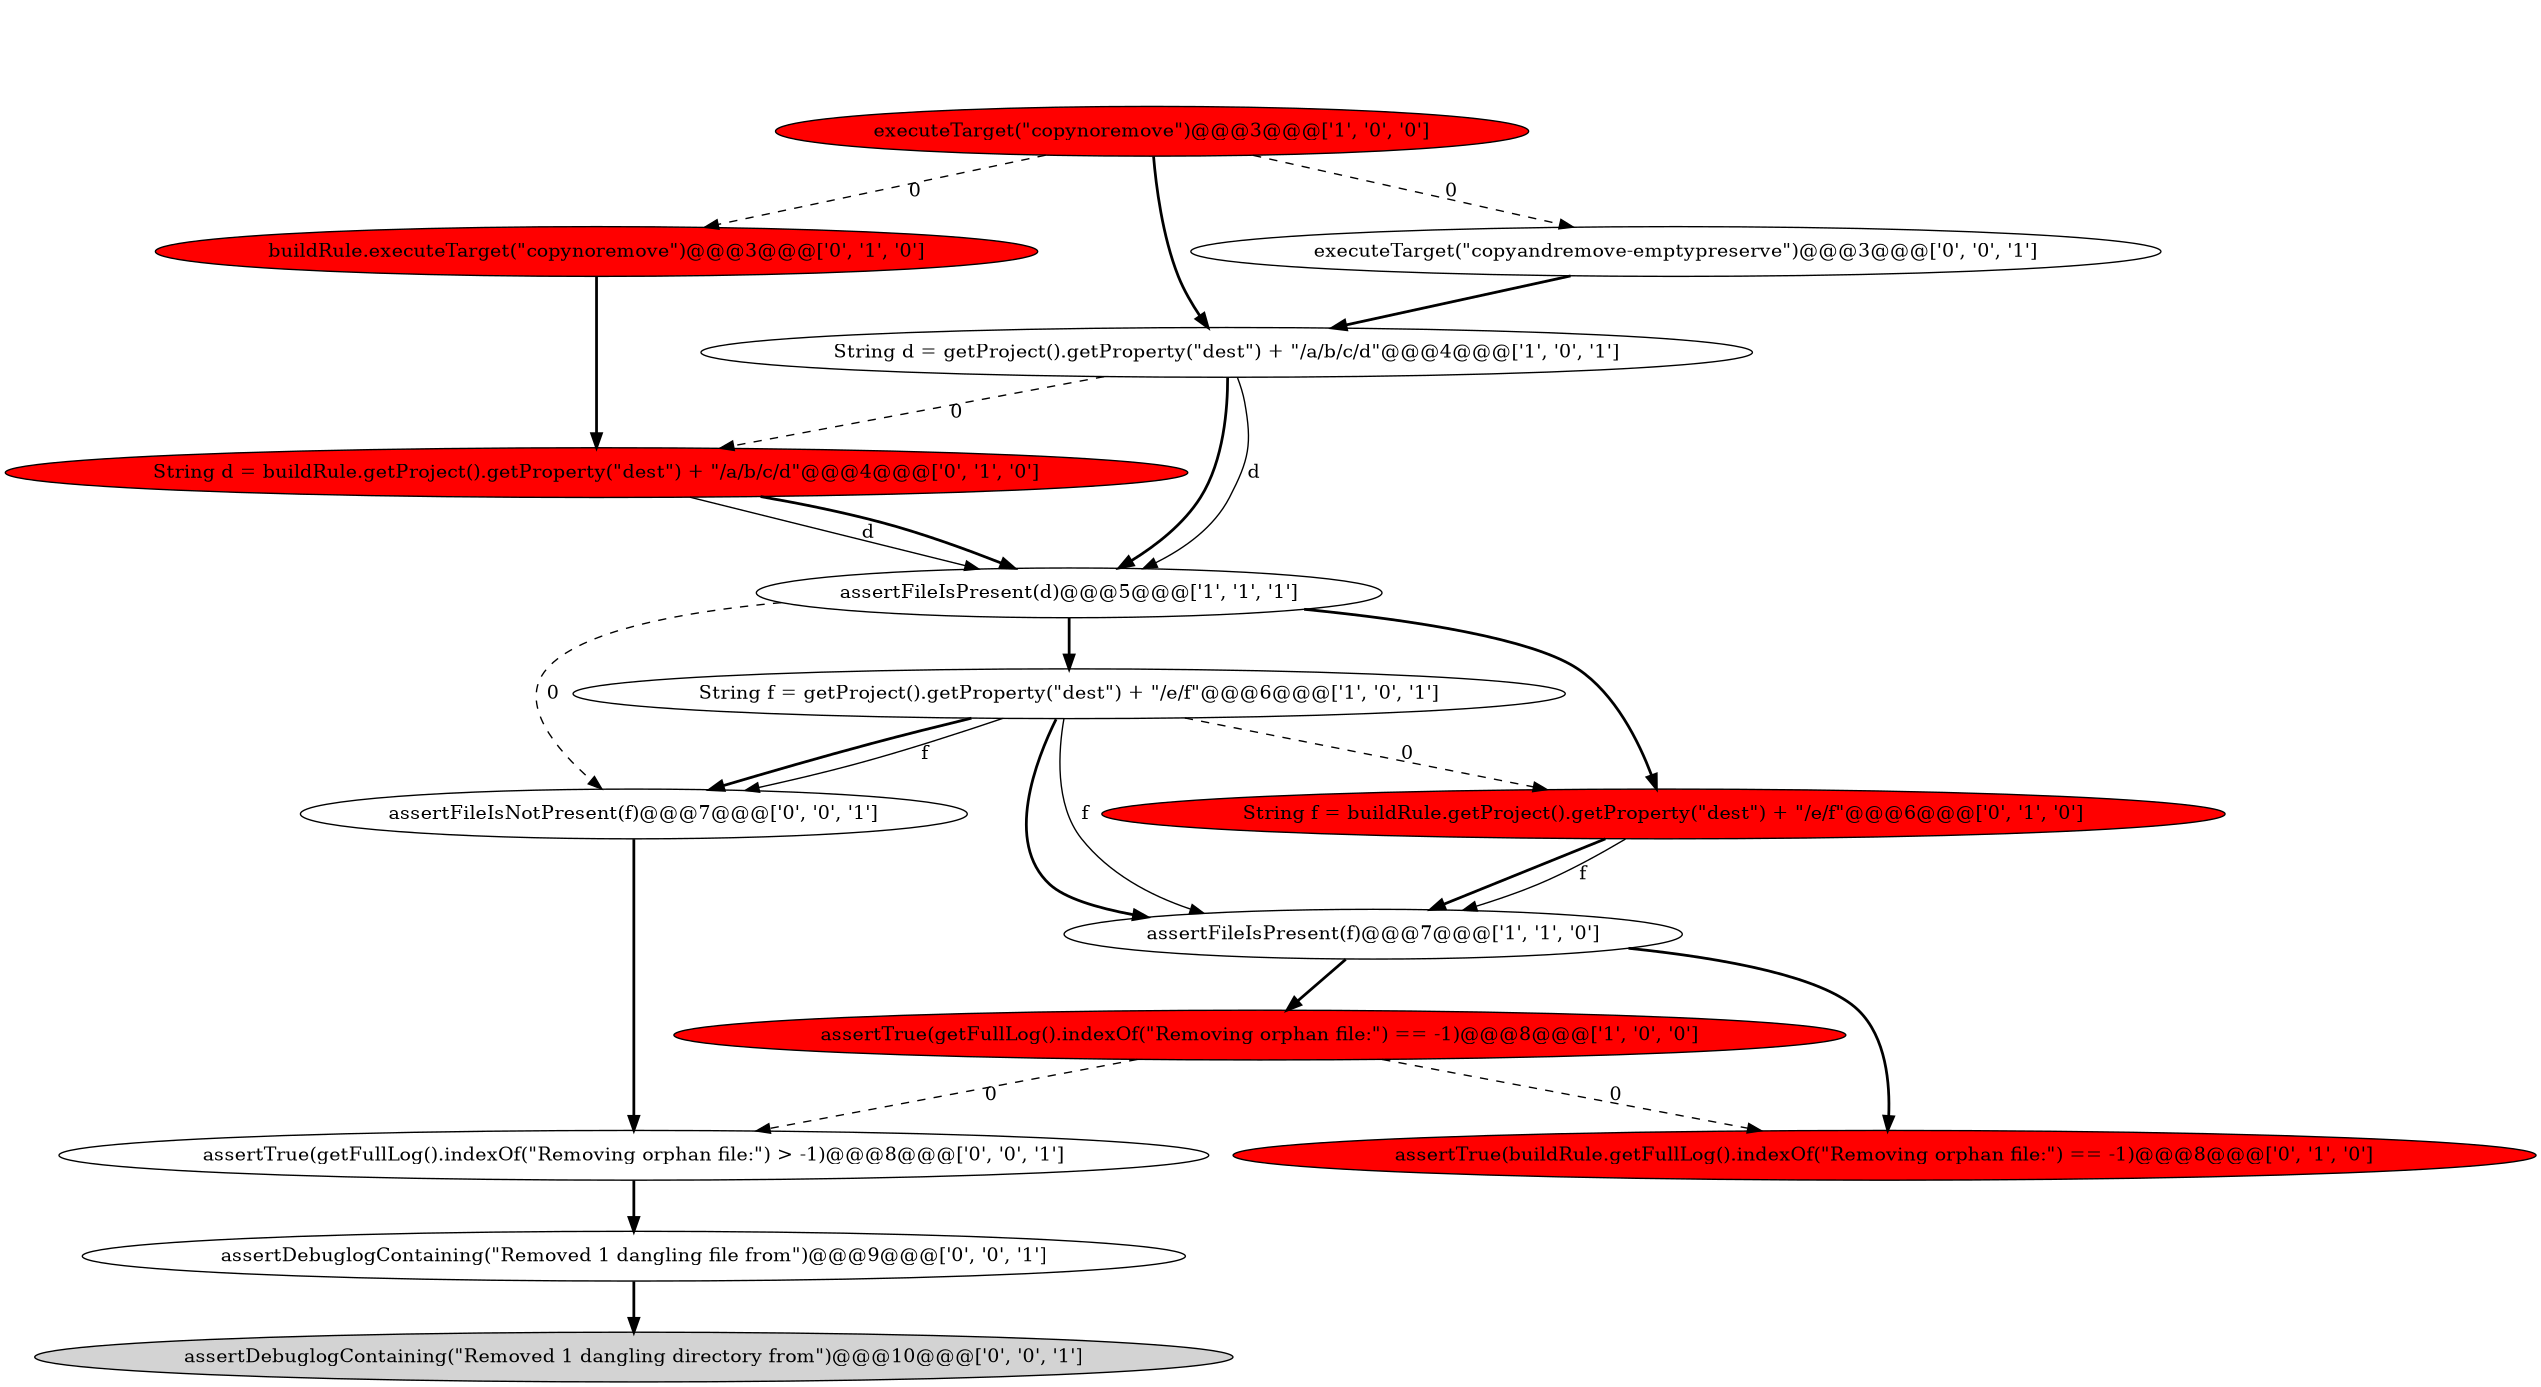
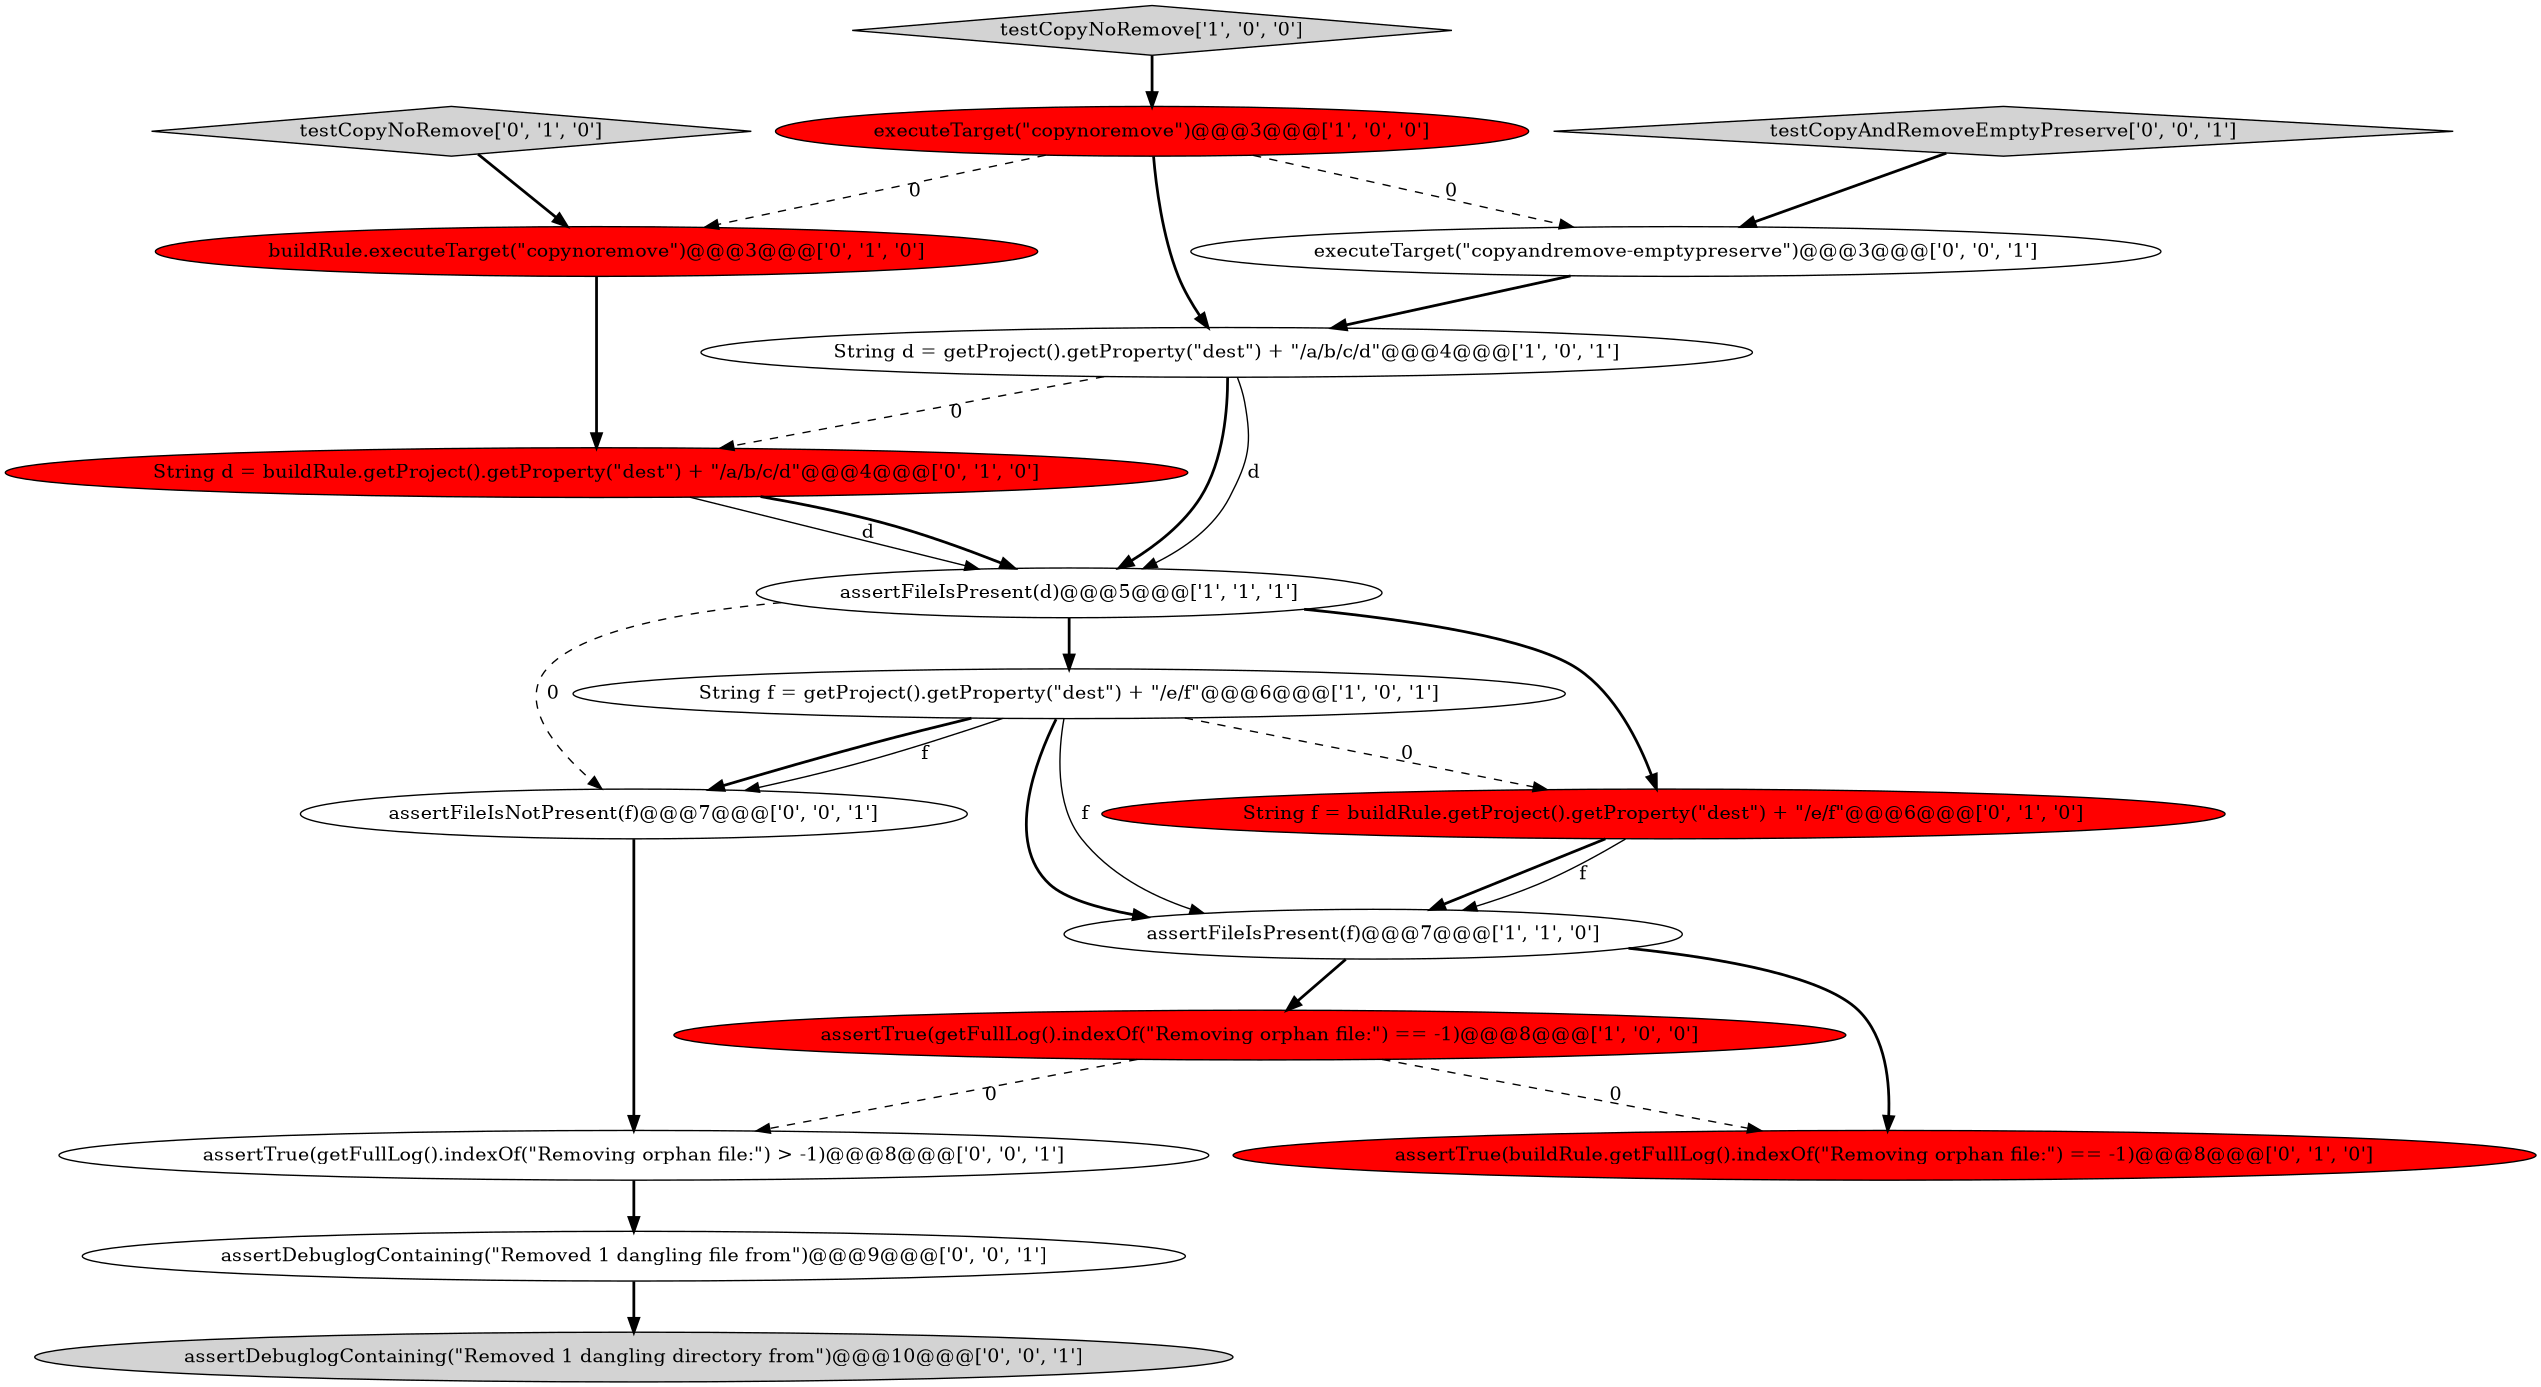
  digraph {
    node [fillcolor=white shape=ellipse style=filled]
    edge [style=bold]
    n1 [fillcolor=red label="buildRule.executeTarget(\"copynoremove\")@@@3@@@['0', '1', '0']"]
    n2 [fillcolor=red label="String d = buildRule.getProject().getProperty(\"dest\") + \"/a/b/c/d\"@@@4@@@['0', '1', '0']"]
    n3 [label="assertFileIsPresent(d)@@@5@@@['1', '1', '1']"]
    n4 [fillcolor=red label="executeTarget(\"copynoremove\")@@@3@@@['1', '0', '0']"]
    n5 [label="String d = getProject().getProperty(\"dest\") + \"/a/b/c/d\"@@@4@@@['1', '0', '1']"]
    n6 [label="executeTarget(\"copyandremove-emptypreserve\")@@@3@@@['0', '0', '1']"]
    n7 [label="String f = getProject().getProperty(\"dest\") + \"/e/f\"@@@6@@@['1', '0', '1']"]
    n8 [label="assertFileIsNotPresent(f)@@@7@@@['0', '0', '1']"]
    n9 [fillcolor=red label="String f = buildRule.getProject().getProperty(\"dest\") + \"/e/f\"@@@6@@@['0', '1', '0']"]
    n10 [label="assertFileIsPresent(f)@@@7@@@['1', '1', '0']"]
    n11 [fillcolor=red label="assertTrue(getFullLog().indexOf(\"Removing orphan file:\") == -1)@@@8@@@['1', '0', '0']"]
    n12 [fillcolor=red label="assertTrue(buildRule.getFullLog().indexOf(\"Removing orphan file:\") == -1)@@@8@@@['0', '1', '0']"]
    n13 [label="assertTrue(getFullLog().indexOf(\"Removing orphan file:\") > -1)@@@8@@@['0', '0', '1']"]
+   n14 [fillcolor=lightgray label="testCopyNoRemove['0', '1', '0']" shape=diamond]
+   n15 [fillcolor=lightgray label="testCopyNoRemove['1', '0', '0']" shape=diamond]
+   n16 [fillcolor=lightgray label="testCopyAndRemoveEmptyPreserve['0', '0', '1']" shape=diamond]
    n17 [label="assertDebuglogContaining(\"Removed 1 dangling file from\")@@@9@@@['0', '0', '1']"]
    n18 [fillcolor=lightgray label="assertDebuglogContaining(\"Removed 1 dangling directory from\")@@@10@@@['0', '0', '1']"]
    n1 -> n2
    n2 -> n3 [label=d style=solid]
    n2 -> n3
    n3 -> n7
    n3 -> n8 [label=0 style=dashed]
    n3 -> n9
    n4 -> n1 [label=0 style=dashed]
    n4 -> n5
    n4 -> n6 [label=0 style=dashed]
    n5 -> n2 [label=0 style=dashed]
    n5 -> n3
    n5 -> n3 [label=d style=solid]
    n6 -> n5
    n7 -> n8
    n7 -> n8 [label=f style=solid]
    n7 -> n9 [label=0 style=dashed]
    n7 -> n10
    n7 -> n10 [label=f style=solid]
    n8 -> n13
    n9 -> n10
    n9 -> n10 [label=f style=solid]
    n10 -> n11
    n10 -> n12
    n11 -> n12 [label=0 style=dashed]
    n11 -> n13 [label=0 style=dashed]
    n13 -> n17
+   n14 -> n1
+   n15 -> n4
+   n16 -> n6
    n17 -> n18
  }
